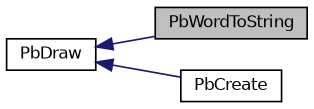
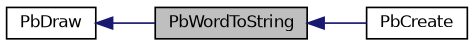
  digraph {
    rankdir=LR
    node [color=black fillcolor=white fontname=Helvetica fontsize=10 shape=record style=filled]
    edge [color=midnightblue dir=back fontname=Helvetica fontsize=10 labelfontname=Helvetica labelfontsize=10 style=solid]
    n1 [fillcolor=grey75 fontcolor=black height=0.2 label=PbWordToString width=0.4]
    n2 [height=0.2 label=PbDraw width=0.4]
    n3 [height=0.2 label=PbCreate width=0.4]
    n2 -> n1
-   n2 -> n3
+   n1 -> n3
  }
